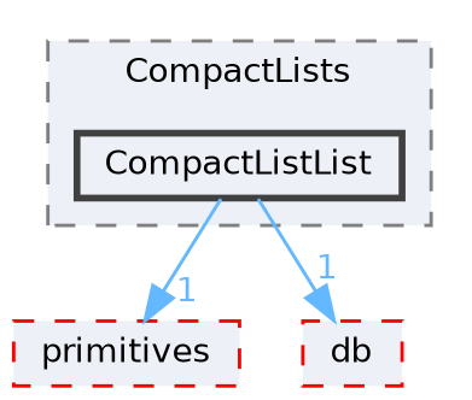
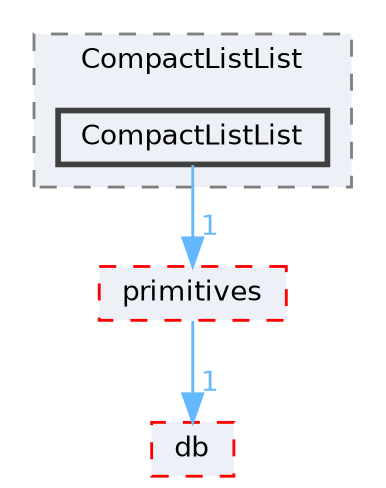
  digraph {
    compound=true
    node [color=red fillcolor="#edf0f7" fontname=Helvetica fontsize=10 shape=box style="filled,dashed"]
    edge [color=steelblue1 fontcolor=steelblue1 fontname=Helvetica fontsize=10 headlabel=1 labeldistance=1.5 labelfontname=Helvetica labelfontsize=10]
    n1 [color=grey25 height=0.2 label=CompactListList style="filled,bold" width=0.4]
    n2 [height=0.2 label=primitives width=0.4]
    n3 [height=0.2 label=db width=0.4]
    subgraph cluster_1 {
      bgcolor="#edf0f7"
      fontname=Helvetica
      fontsize=10
-     label=CompactLists
+     label=CompactListList
      pencolor=grey50
      style="filled,dashed"
      n1
    }
    n1 -> n2
-   n1 -> n3
+   n2 -> n3
  }
